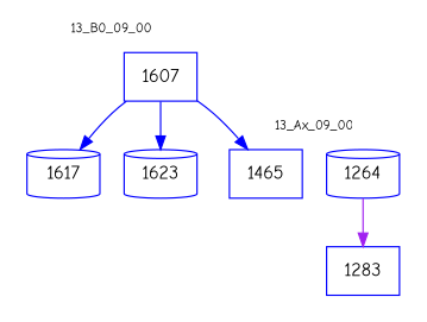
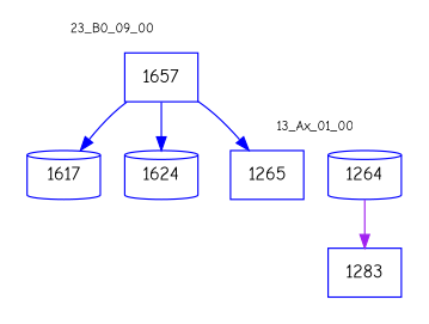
  digraph {
    fontname="Comic Neue"
    node [color=blue fontname="Comic Neue" shape=cylinder]
    edge [color=blue fontname="Comic Neue"]
    n1 [label=1264]
-   n2 [label=1465 shape=box]
+   n2 [label=1265 shape=box]
    n3 [label=1283 shape=box]
-   n4 [label=1607 shape=box]
+   n4 [label=1657 shape=box]
    n5 [label=1617]
-   n6 [label=1623]
+   n6 [label=1624]
    subgraph cluster_1 {
      color=white
      fontsize=10
-     label="13_Ax_09_00"
+     label="13_Ax_01_00"
      n1
      n2
      n3
    }
    subgraph cluster_2 {
      color=white
      fontsize=10
-     label="13_B0_09_00"
+     label="23_B0_09_00"
      n4
      n5
      n6
    }
    n1 -> n3 [color=purple]
    n4 -> n2
    n4 -> n5
    n4 -> n6
  }
